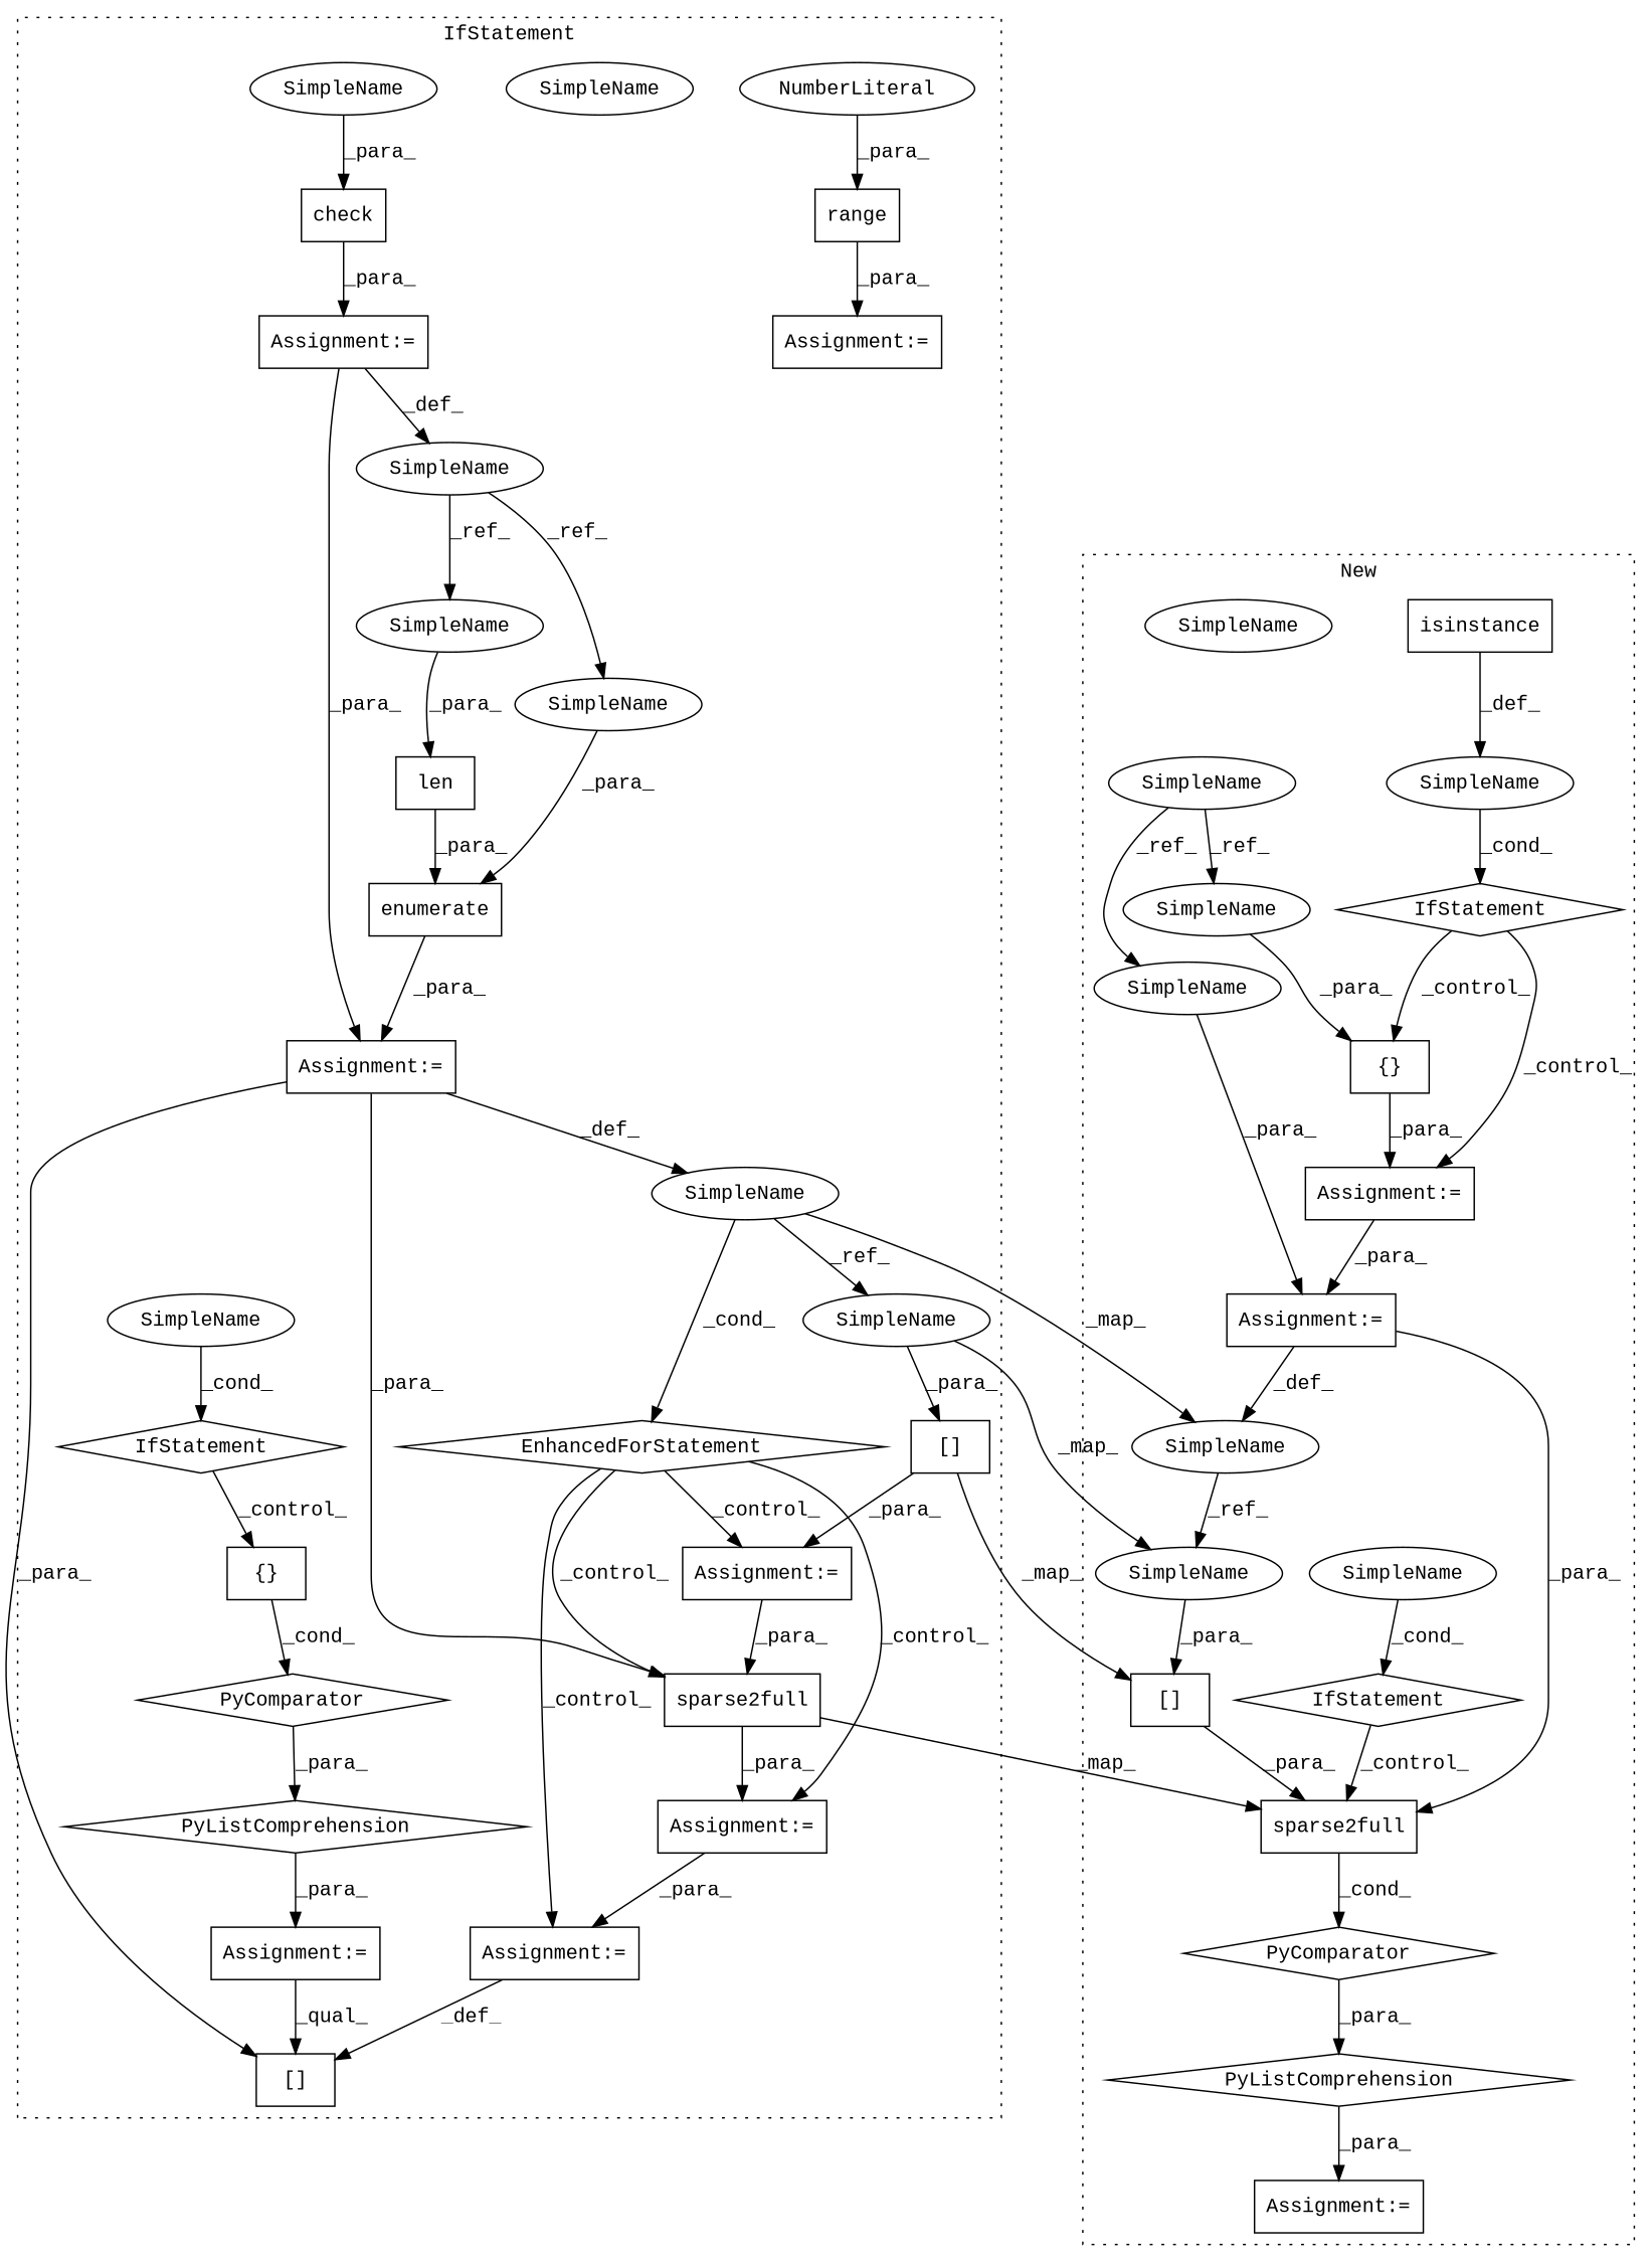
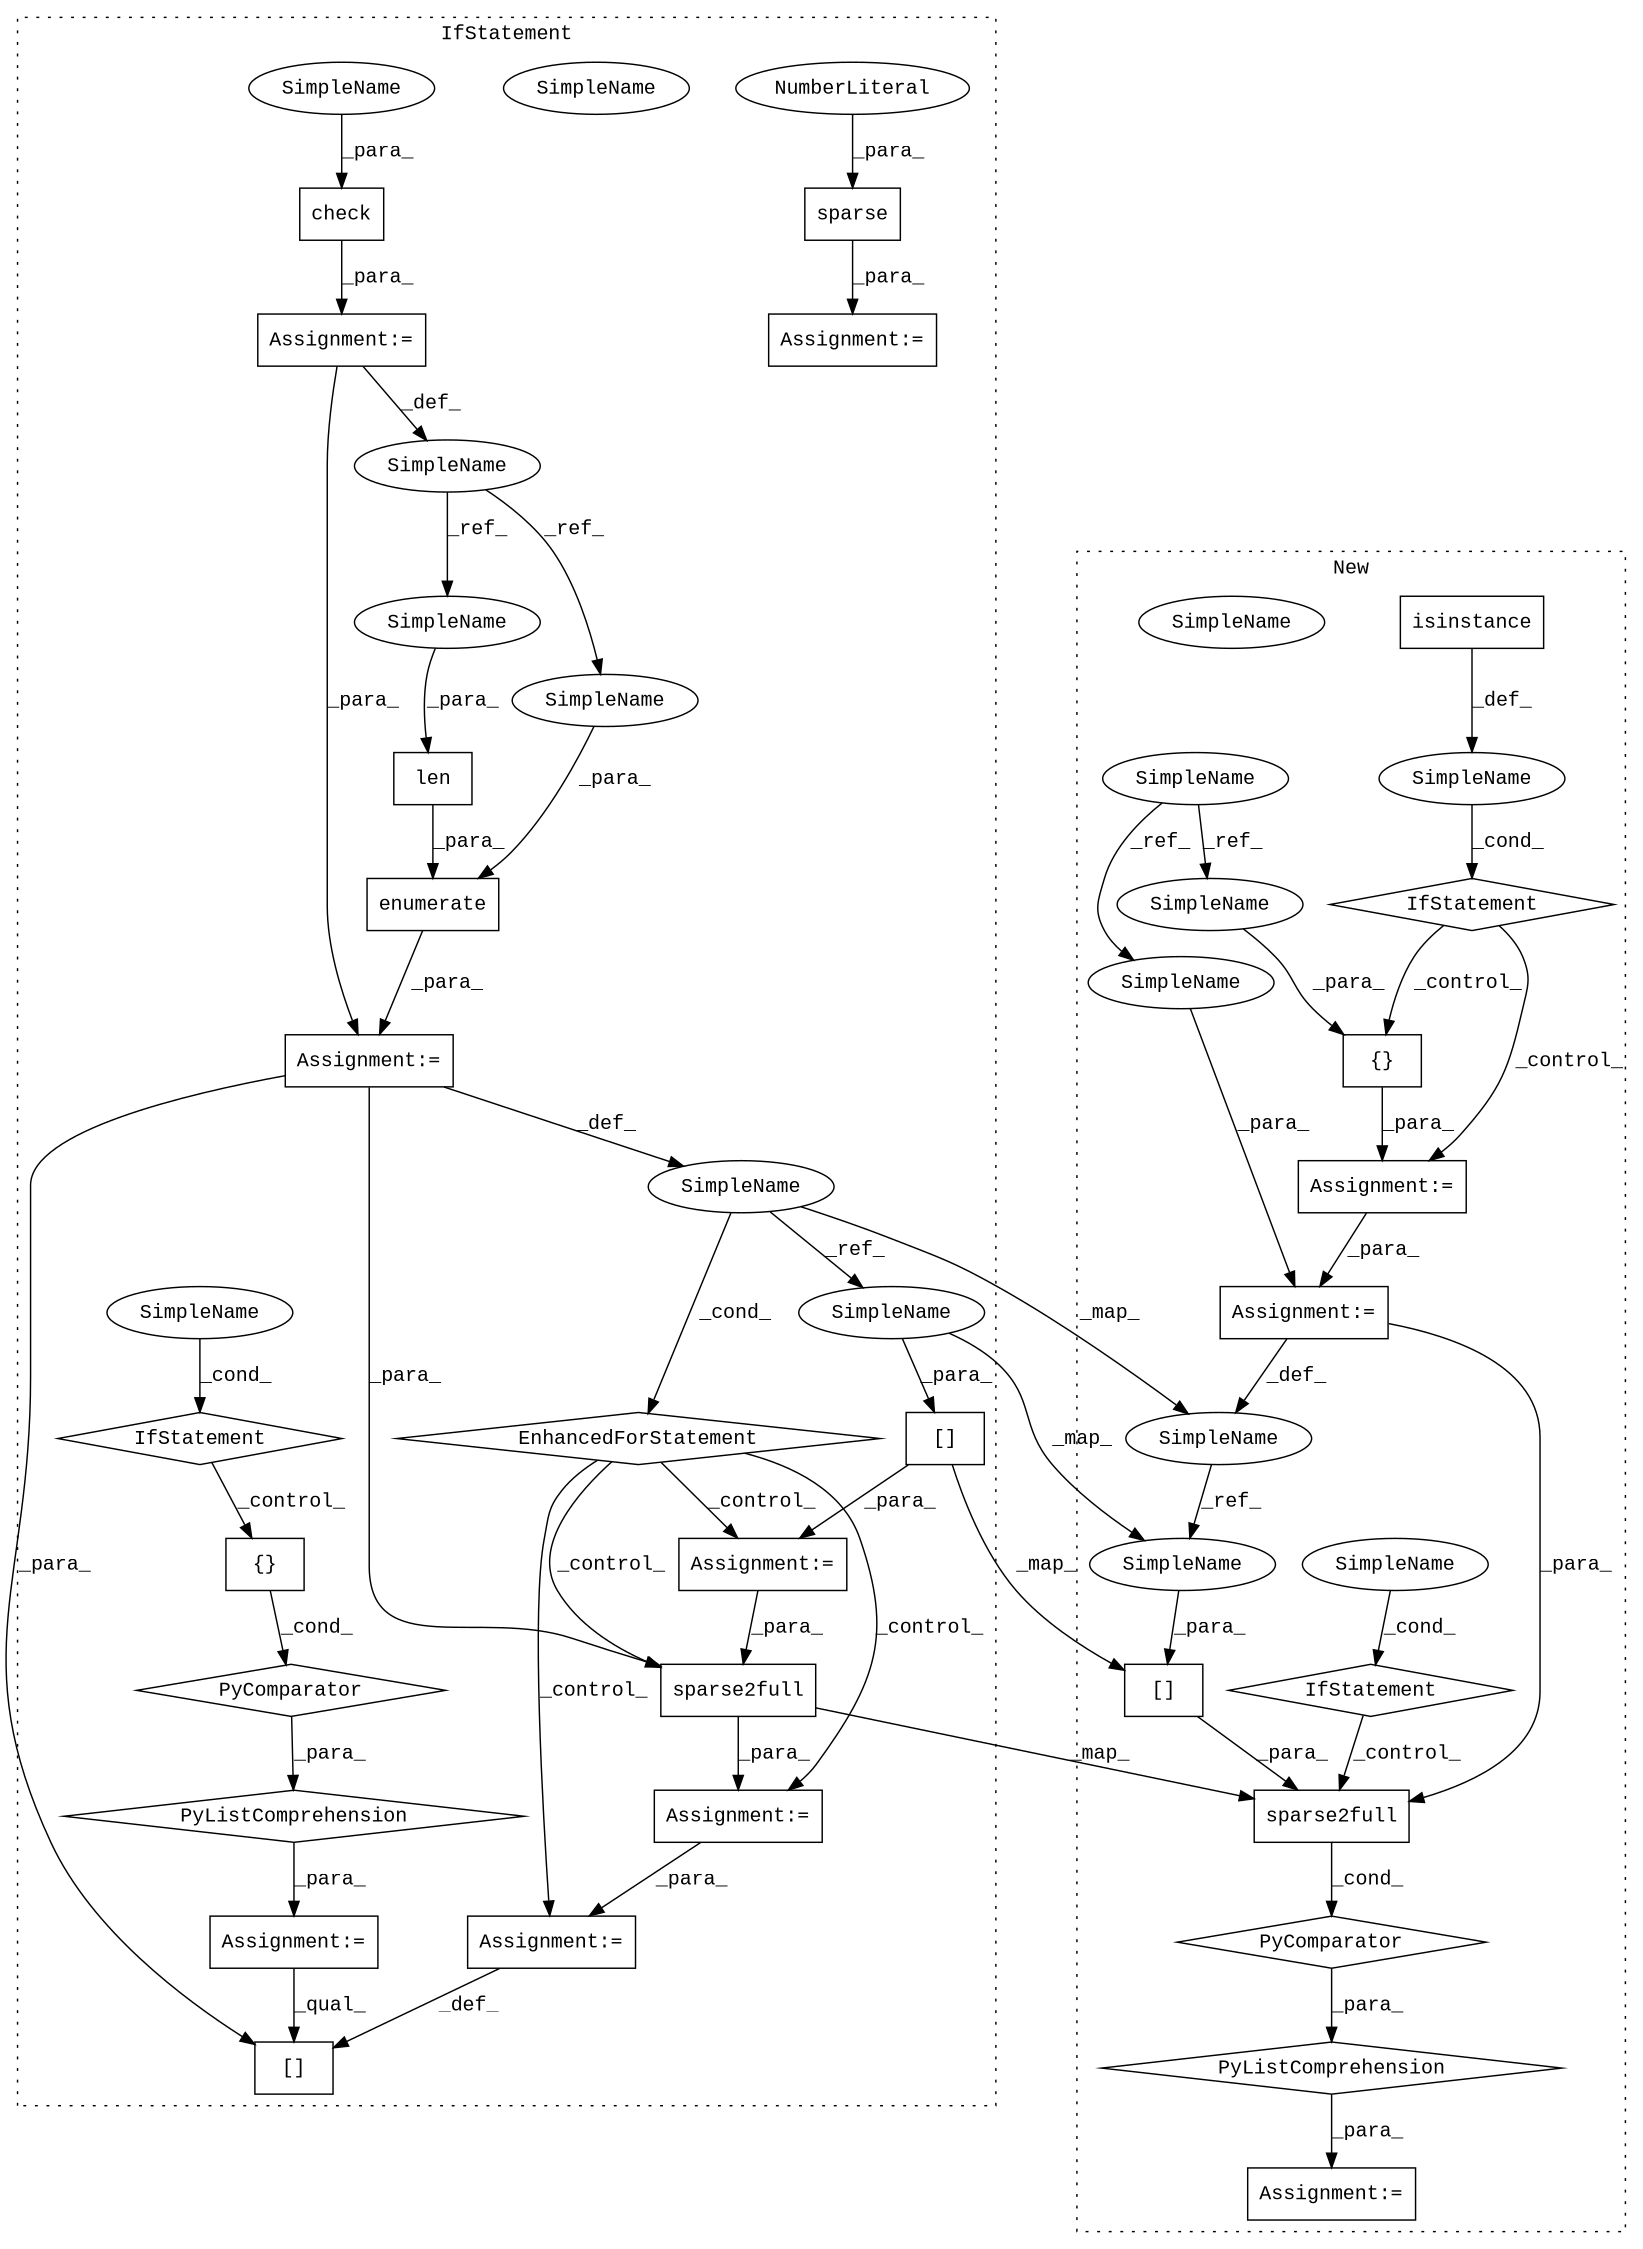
  digraph {
    fontname="Liberation Mono"
    node [a=42 fontname="Liberation Mono" l=1 s=1103 shape=box]
    edge [fontname="Liberation Mono"]
    n1 [a=32 l="10,1" label=enumerate s="1216,1230"]
    n2 [a=70 l="63,2" label=EnhancedForStatement s="1145,1231" shape=diamond]
    n3 [a=7 l="63,2" label="Assignment:=" s="1145,1231"]
    n4 [a=7 label="Assignment:=" s=1003]
    n5 [a=7 label="Assignment:=" s=1256]
    n6 [a=7 l=34 label="Assignment:="]
    n7 [a=2 l="2,1" label="[]" s="1357,1360"]
    n8 [a=4 l=2 label="{}" s=1043]
    n9 [label=SimpleName s=1212 shape=ellipse]
-   n10 [a=32 l="6,1" label=range s="1110,1127"]
+   n10 [a=32 l="6,1" label=sparse s="1110,1127"]
    n11 [a=34 label=NumberLiteral s=1116 shape=ellipse]
    n12 [a=32 l="6,1" label=check s="1004,1014"]
    n13 [a=109 l=111 label=PyListComprehension s=1034 shape=diamond]
    n14 [a=113 l=34 label=PyComparator shape=diamond]
    n15 [a=32 l="4,1" label=len s="1118,1126"]
    n16 [a=25 l=34 label=IfStatement shape=diamond]
    n17 [l=5 label=SimpleName s=1132 shape=ellipse]
    n18 [a=7 label="Assignment:=" s=1361]
    n19 [a=7 l=12 label="Assignment:=" s=1022]
    n20 [l=4 label=SimpleName s=999 shape=ellipse]
    n21 [a=2 l="18,1" label="[]" s="1257,1276"]
    n22 [a=32 l="12,1" label=sparse2full s="1305,1348"]
    n23 [a=7 label="Assignment:=" s=1295]
    n24 [l=5 label=SimpleName s=1132 shape=ellipse]
    n25 [l=4 label=SimpleName s=1226 shape=ellipse]
    n26 [l=4 label=SimpleName s=1122 shape=ellipse]
    n27 [label=SimpleName s=1275 shape=ellipse]
    n28 [l=4 label=SimpleName s=1010 shape=ellipse]
    n29 [a=32 l="11,1" label=isinstance s="873,897"]
    n30 [a=25 l="4,2" label=IfStatement s="869,898" shape=diamond]
    n31 [a=7 label="Assignment:=" s=912]
    n32 [label=SimpleName shape=ellipse l="" s=""]
    n33 [a=4 l="1,1" label="{}" s="922,927"]
    n34 [a=109 l=148 label=PyListComprehension s=964 shape=diamond]
    n35 [a=113 l=22 label=PyComparator s=1082 shape=diamond]
    n36 [l=3 label=SimpleName s=1085 shape=ellipse]
    n37 [a=7 l=22 label="Assignment:=" s=1082]
    n38 [a=2 l="18,1" label="[]" s="985,1006"]
    n39 [l=4 label=SimpleName s=664 shape=ellipse]
    n40 [a=7 l=12 label="Assignment:=" s=952]
    n41 [a=32 l="12,1" label=sparse2full s="973,1023"]
    n42 [l=5 label=SimpleName s=1099 shape=ellipse]
    n43 [a=25 l=22 label=IfStatement s=1082 shape=diamond]
    n44 [l=3 label=SimpleName s=1003 shape=ellipse]
    n45 [l=4 label=SimpleName s=923 shape=ellipse]
    n46 [l=4 label=SimpleName s=1091 shape=ellipse]
    n47 [l=5 label=SimpleName s=1099 shape=ellipse]
    subgraph cluster_1 {
      label=IfStatement
      style=dotted
      n1
      n2
      n3
      n4
      n5
      n6
      n7
      n8
      n9
      n10
      n11
      n12
      n13
      n14
      n15
      n16
      n17
      n18
      n19
      n20
      n21
      n22
      n23
      n24
      n25
      n26
      n27
      n28
    }
    subgraph cluster_2 {
      label=New
      style=dotted
      n29
      n30
      n31
      n32
      n33
      n34
      n35
      n36
      n37
      n38
      n39
      n40
      n41
      n42
      n43
      n44
      n45
      n46
      n47
    }
    n1 -> n3 [label=_para_]
    n2 -> n5 [label=_control_]
    n2 -> n18 [label=_control_]
    n2 -> n22 [label=_control_]
    n2 -> n23 [label=_control_]
    n3 -> n7 [label=_para_]
    n3 -> n9 [label=_def_]
    n3 -> n22 [label=_para_]
    n4 -> n3 [label=_para_]
    n4 -> n20 [label=_def_]
    n5 -> n22 [label=_para_]
    n8 -> n14 [label=_cond_]
    n9 -> n2 [label=_cond_]
    n9 -> n27 [label=_ref_]
    n9 -> n36 [label=_map_]
    n10 -> n6 [label=_para_]
    n11 -> n10 [label=_para_]
    n12 -> n4 [label=_para_]
    n13 -> n19 [label=_para_]
    n14 -> n13 [label=_para_]
    n15 -> n1 [label=_para_]
    n16 -> n8 [label=_control_]
    n18 -> n7 [label=_def_]
    n19 -> n7 [label=_qual_]
    n20 -> n25 [label=_ref_]
    n20 -> n26 [label=_ref_]
    n21 -> n5 [label=_para_]
    n21 -> n38 [label=_map_]
    n22 -> n23 [label=_para_]
    n22 -> n41 [label=_map_]
    n23 -> n18 [label=_para_]
    n24 -> n16 [label=_cond_]
    n25 -> n1 [label=_para_]
    n26 -> n15 [label=_para_]
    n27 -> n21 [label=_para_]
    n27 -> n44 [label=_map_]
    n28 -> n12 [label=_para_]
    n29 -> n32 [label=_def_]
    n30 -> n31 [label=_control_]
    n30 -> n33 [label=_control_]
    n31 -> n37 [label=_para_]
    n32 -> n30 [label=_cond_]
    n33 -> n31 [label=_para_]
    n34 -> n40 [label=_para_]
    n35 -> n34 [label=_para_]
    n36 -> n44 [label=_ref_]
    n37 -> n36 [label=_def_]
    n37 -> n41 [label=_para_]
    n38 -> n41 [label=_para_]
    n39 -> n45 [label=_ref_]
    n39 -> n46 [label=_ref_]
    n41 -> n35 [label=_cond_]
    n43 -> n41 [label=_control_]
    n44 -> n38 [label=_para_]
    n45 -> n33 [label=_para_]
    n46 -> n37 [label=_para_]
    n47 -> n43 [label=_cond_]
  }
